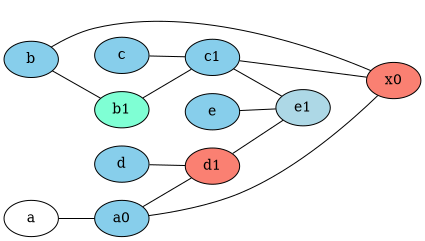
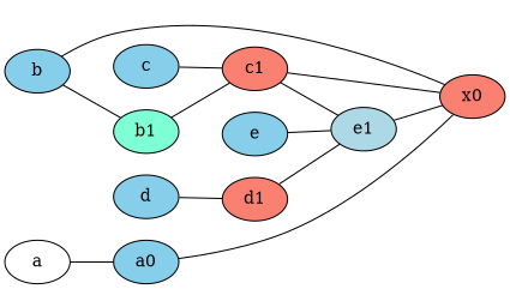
  graph {
    rankdir=LR
    node [fillcolor=skyblue style=filled]
-   c1
+   c1 [fillcolor=salmon]
    e1 [fillcolor=lightblue]
    x0 [fillcolor=salmon]
    n4 [label=a0]
    d1 [fillcolor=salmon]
    b1 [fillcolor=aquamarine]
    e
    a [fillcolor=white]
    d
    c
    b
    c1 -- e1
    c1 -- x0
+   e1 -- x0
    n4 -- x0
-   n4 -- d1
    d1 -- e1
    b1 -- c1
    e -- e1
    a -- n4
    d -- d1
    c -- c1
    b -- x0
    b -- b1
  }
